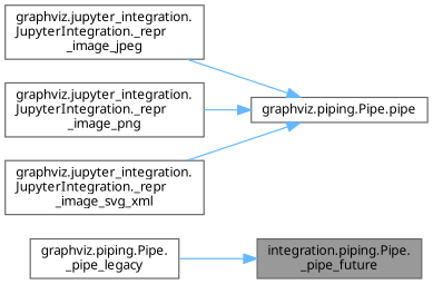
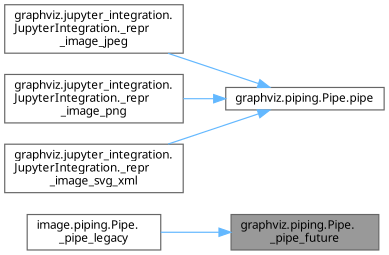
  digraph {
    fontname="Noto Sans"
    rankdir=RL
    node [color=grey40 fillcolor=white fontname="Noto Sans" fontsize=10 shape=box style=filled]
    edge [color=steelblue1 dir=back fontname="Noto Sans" fontsize=10 labelfontname=Helvetica labelfontsize=10 style=solid]
-   n1 [color=gray40 fillcolor=grey60 fontcolor=black height=0.2 label="integration.piping.Pipe.\l_pipe_future" width=0.4]
-   n2 [height=0.2 label="graphviz.piping.Pipe.\l_pipe_legacy" width=0.4]
+   n1 [color=gray40 fillcolor=grey60 fontcolor=black height=0.2 label="graphviz.piping.Pipe.\l_pipe_future" width=0.4]
+   n2 [height=0.2 label="image.piping.Pipe.\l_pipe_legacy" width=0.4]
    n3 [height=0.2 label="graphviz.piping.Pipe.pipe" width=0.4]
    n4 [height=0.2 label="graphviz.jupyter_integration.\lJupyterIntegration._repr\l_image_jpeg" width=0.4]
    n5 [height=0.2 label="graphviz.jupyter_integration.\lJupyterIntegration._repr\l_image_png" width=0.4]
    n6 [height=0.2 label="graphviz.jupyter_integration.\lJupyterIntegration._repr\l_image_svg_xml" width=0.4]
    n1 -> n2
    n3 -> n4
    n3 -> n5
    n3 -> n6
  }
